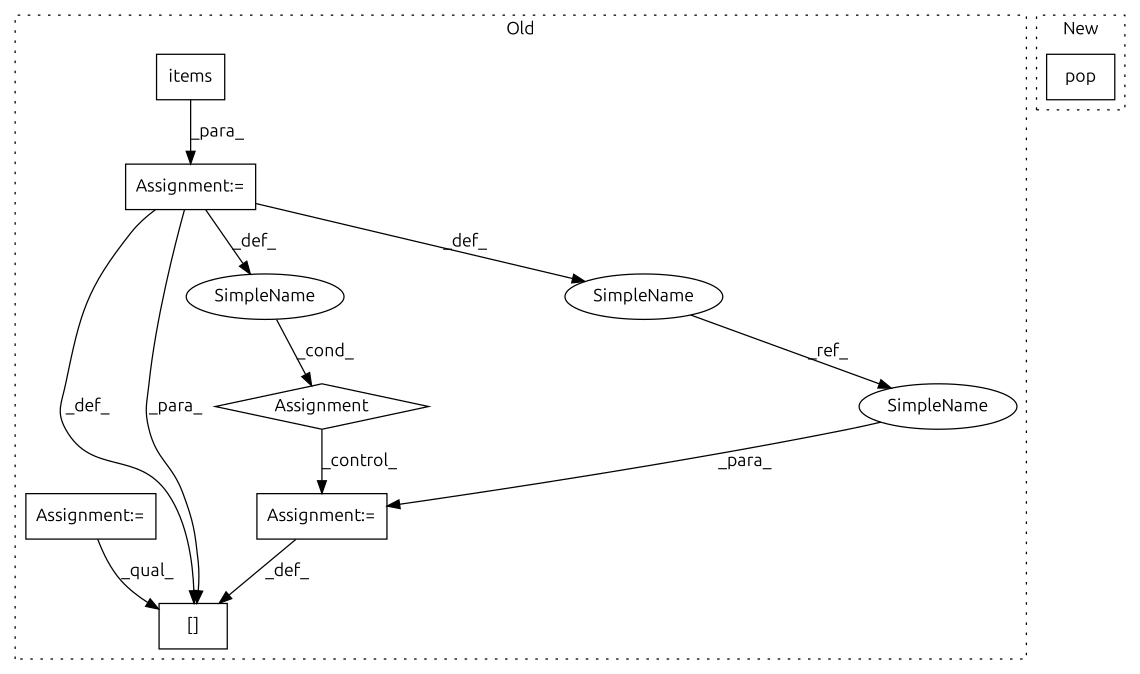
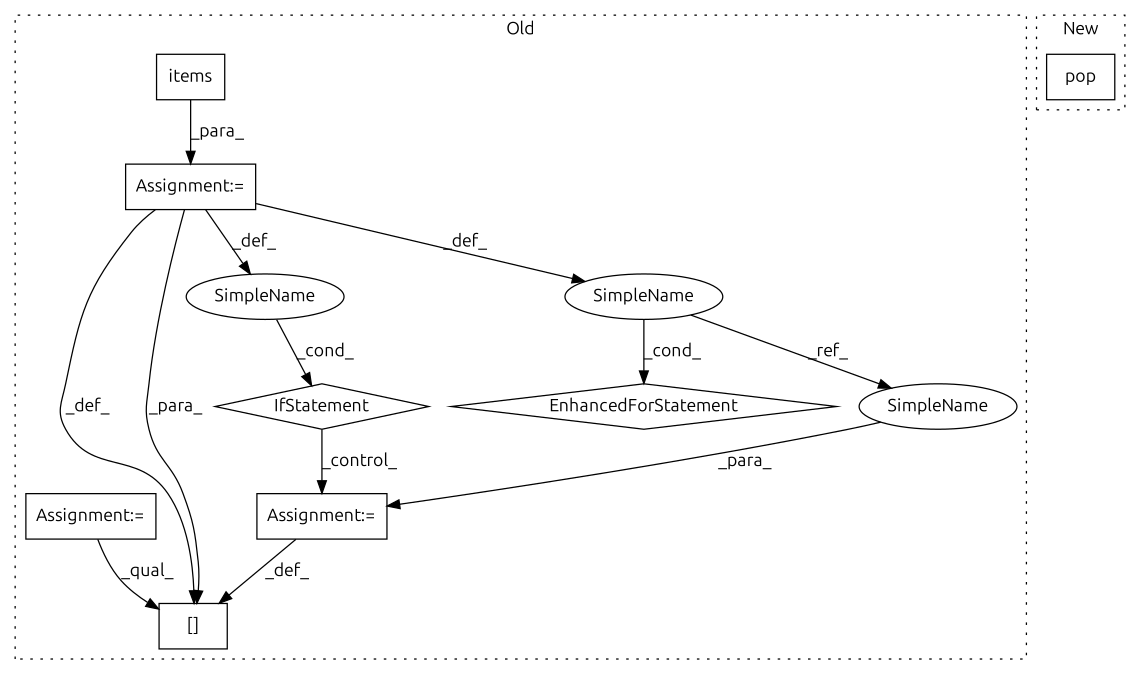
  digraph {
    fontname=Ubuntu
    node [a=7 fontname=Ubuntu l=1 s="17962,18053" shape=box]
    edge [fontname=Ubuntu]
    n1 [a=32 l=7 label=items s=18046]
    n2 [l="69,2" label="Assignment:="]
+   n3 [a=70 l="69,2" label=EnhancedForStatement shape=diamond]
    n4 [label="Assignment:=" s=18433]
    n5 [a=2 l="12,1" label="[]" s="18403,18432"]
    n6 [label="Assignment:=" s=17945]
-   n7 [a=25 l="4,2" label=Assignment s="18262,18282" shape=diamond]
+   n7 [a=25 l="4,2" label=IfStatement s="18262,18282" shape=diamond]
    n8 [a=42 label=SimpleName shape=ellipse l="" s=""]
    n9 [a=42 label=SimpleName s=18035 shape=ellipse]
    n10 [a=42 label=SimpleName s=18434 shape=ellipse]
    n11 [a=32 l="4,1" label=pop s="17502,17528"]
    subgraph cluster_1 {
      label=Old
      style=dotted
      n1
      n2
+     n3
      n4
      n5
      n6
      n7
      n8
      n9
      n10
    }
    subgraph cluster_2 {
      label=New
      style=dotted
      n11
    }
    n1 -> n2 [label=_para_]
    n2 -> n5 [label=_def_]
    n2 -> n5 [label=_para_]
    n2 -> n8 [label=_def_]
    n2 -> n9 [label=_def_]
    n4 -> n5 [label=_def_]
    n6 -> n5 [label=_qual_]
    n7 -> n4 [label=_control_]
    n8 -> n7 [label=_cond_]
+   n9 -> n3 [label=_cond_]
    n9 -> n10 [label=_ref_]
    n10 -> n4 [label=_para_]
  }
